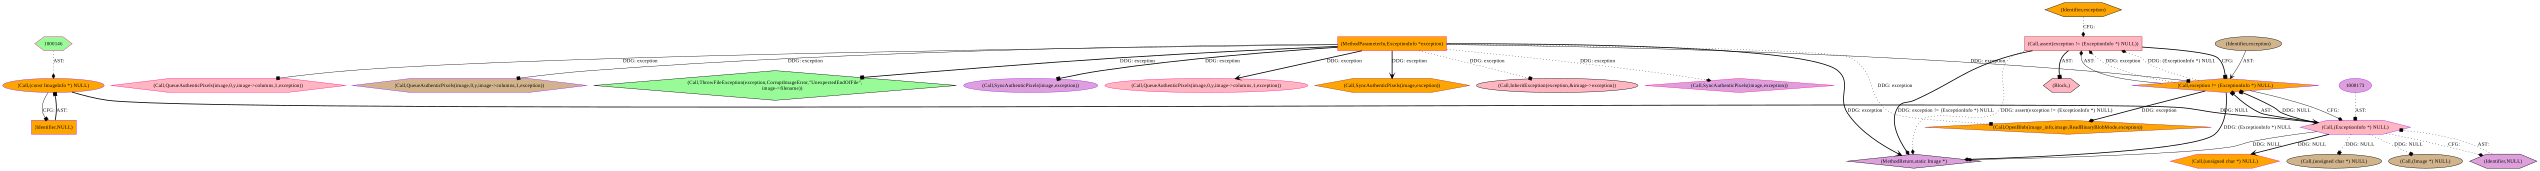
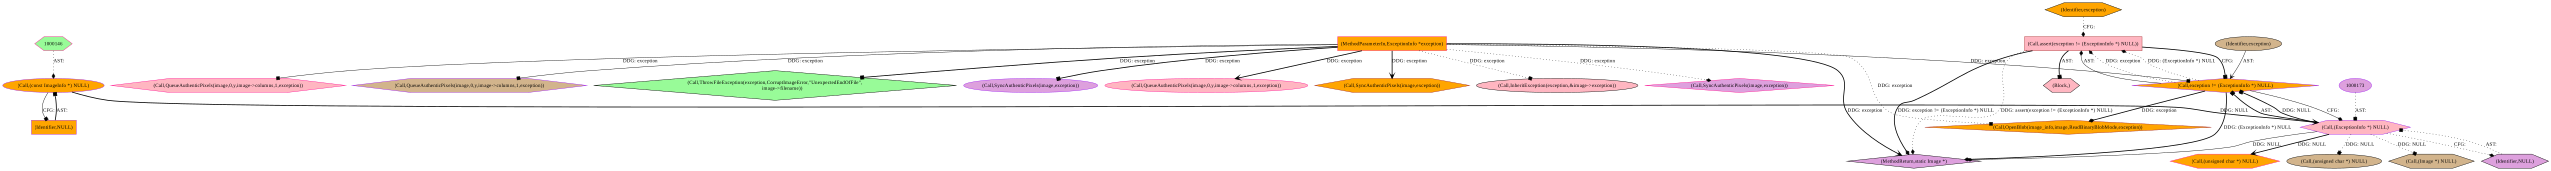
  digraph {
    fontname="Liberation Serif"
    node [color=black fillcolor=orange fontname="Liberation Serif" shape=hexagon style=filled]
    edge [arrowhead=box fontname="Liberation Serif" style=bold]
    n1 [color=brown fillcolor=lightpink label="(Call,assert(exception != (ExceptionInfo *) NULL))" shape=box]
    n2 [color=purple label="(Call,exception != (ExceptionInfo *) NULL)" shape=diamond]
    n3 [fillcolor=lightpink label="(Block,)"]
    n4 [fillcolor=plum label="(MethodReturn,static Image *)" shape=diamond]
    n5 [color=purple fillcolor=lightpink label="(Call,(ExceptionInfo *) NULL)"]
    n6 [color=brown label="(Call,OpenBlob(image_info,image,ReadBinaryBlobMode,exception))" shape=diamond]
-   n7 [fillcolor=tan label="(Call,(Image *) NULL)" shape=ellipse]
+   n7 [fillcolor=tan label="(Call,(Image *) NULL)"]
    n8 [fillcolor=plum label="(Identifier,NULL)"]
    n9 [color=deeppink label="(Call,(unsigned char *) NULL)"]
    n10 [fillcolor=tan label="(Call,(unsigned char *) NULL)" shape=ellipse]
    n11 [color=deeppink label="(MethodParameterIn,ExceptionInfo *exception)" shape=box]
    n12 [color=purple fillcolor=plum label="(Call,SyncAuthenticPixels(image,exception))" shape=ellipse]
    n13 [color=deeppink fillcolor=lightpink label="(Call,QueueAuthenticPixels(image,0,y,image->columns,1,exception))" shape=ellipse]
    n14 [color=brown label="(Call,SyncAuthenticPixels(image,exception))"]
    n15 [fillcolor=lightpink label="(Call,InheritException(exception,&image->exception))" shape=ellipse]
    n16 [color=deeppink fillcolor=plum label="(Call,SyncAuthenticPixels(image,exception))" shape=diamond]
    n17 [color=deeppink fillcolor=lightpink label="(Call,QueueAuthenticPixels(image,0,y,image->columns,1,exception))"]
    n18 [color=purple fillcolor=tan label="(Call,QueueAuthenticPixels(image,0,y,image->columns,1,exception))"]
    n19 [fillcolor=palegreen label="(Call,ThrowFileException(exception,CorruptImageError,\"UnexpectedEndOfFile\",\n          image->filename))" shape=diamond]
    n20 [color=purple label="(Call,(const ImageInfo *) NULL)" shape=ellipse]
    n21 [color=purple label="(Identifier,NULL)" shape=box]
    n22 [label="(Identifier,exception)"]
    n23 [fillcolor=tan label="(Identifier,exception)" shape=ellipse]
    1000173 [color=purple fillcolor=plum shape=ellipse]
    1000146 [color=deeppink fillcolor=palegreen]
    n1 -> n2 [label="CFG: "]
    n1 -> n3 [label="AST: "]
    n1 -> n4 [arrowhead=diamond label="DDG: assert(exception != (ExceptionInfo *) NULL)" style=dotted]
    n1 -> n4 [arrowhead=diamond label="DDG: exception != (ExceptionInfo *) NULL"]
    n2 -> n1 [arrowhead=diamond label="AST: " style=solid]
    n2 -> n1 [arrowhead=diamond label="DDG: exception" style=dotted]
    n2 -> n1 [arrowhead=diamond label="DDG: (ExceptionInfo *) NULL" style=dotted]
    n2 -> n4 [arrowhead=diamond label="DDG: (ExceptionInfo *) NULL"]
    n2 -> n5 [arrowhead=diamond label="CFG: " style=solid]
    n2 -> n6 [arrowhead=diamond label="DDG: exception"]
    n5 -> n2 [label="AST: "]
    n5 -> n2 [label="DDG: NULL"]
    n5 -> n4 [arrowhead=diamond label="DDG: NULL" style=solid]
    n5 -> n7 [label="DDG: NULL" style=dotted]
    n5 -> n8 [arrowhead=diamond label="CFG: " style=dotted]
    n5 -> n9 [arrowhead=vee label="DDG: NULL"]
    n5 -> n10 [label="DDG: NULL" style=dotted]
    n8 -> n5 [label="AST: " style=dotted]
    n11 -> n2 [label="DDG: exception" style=solid]
    n11 -> n4 [arrowhead=vee label="DDG: exception"]
    n11 -> n6 [label="DDG: exception" style=dotted]
    n11 -> n12 [label="DDG: exception"]
    n11 -> n13 [arrowhead=vee label="DDG: exception"]
    n11 -> n14 [arrowhead=vee label="DDG: exception"]
    n11 -> n15 [label="DDG: exception" style=dotted]
    n11 -> n16 [arrowhead=diamond label="DDG: exception" style=dotted]
    n11 -> n17 [label="DDG: exception" style=solid]
    n11 -> n18 [label="DDG: exception" style=solid]
    n11 -> n19 [label="DDG: exception"]
    n20 -> n5 [arrowhead=vee label="DDG: NULL"]
    n20 -> n21 [label="CFG: " style=solid]
    n21 -> n20 [label="AST: "]
    n22 -> n1 [arrowhead=diamond label="CFG: " style=dotted]
    n23 -> n2 [arrowhead=vee label="AST: " style=solid]
    1000173 -> n5 [label="AST: " style=dotted]
    1000146 -> n20 [arrowhead=diamond label="AST: " style=dotted]
  }
